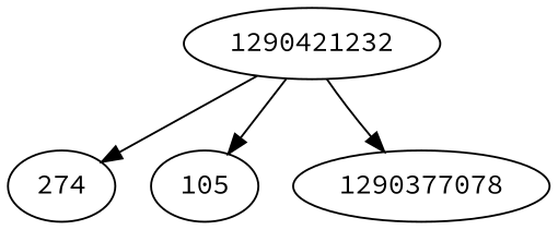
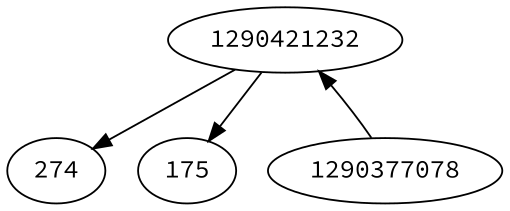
  strict digraph {
    fontname="Source Code Pro"
    node [fontname="Source Code Pro"]
    edge [fontname="Source Code Pro"]
    n1 [label=274]
    1290421232
-   175 [label=105]
+   175
    1290377078
    1290421232 -> n1
    1290421232 -> 175
-   1290421232 -> 1290377078
+   1290377078 -> 1290421232
  }
